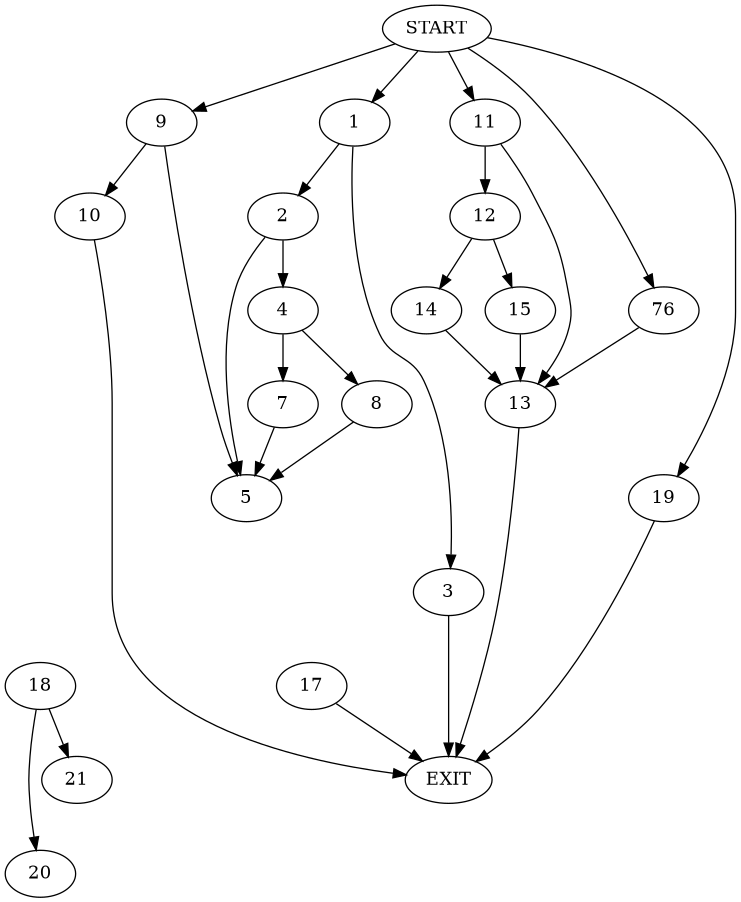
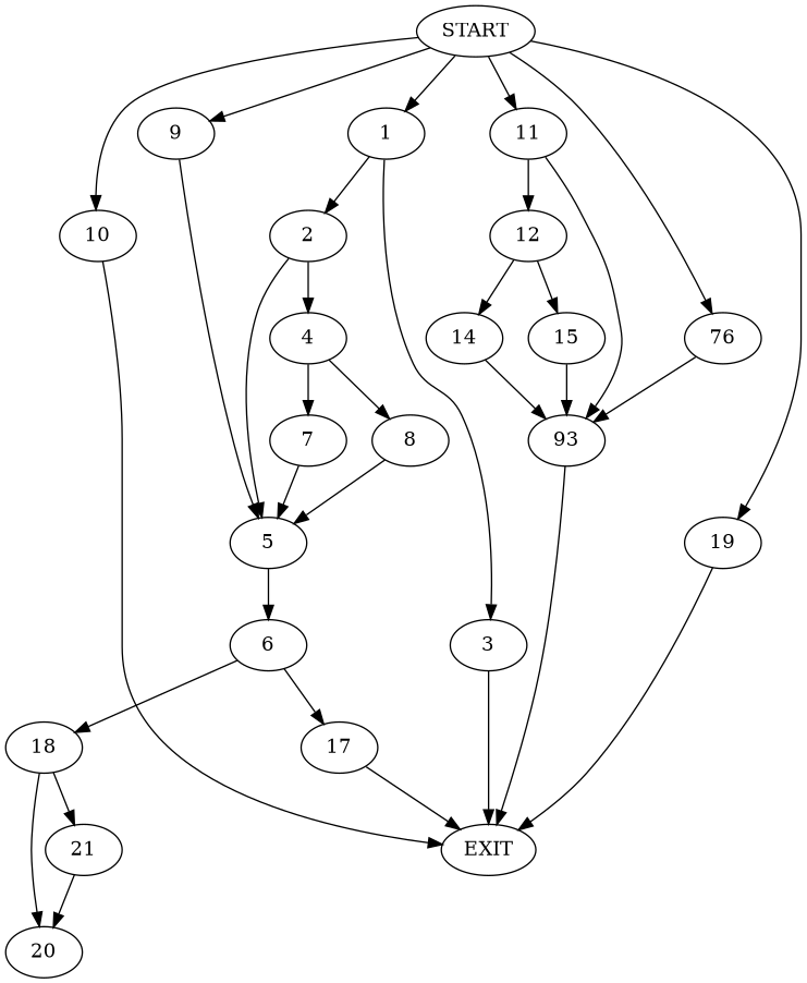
  digraph {
    n1 [label=START]
    1
    9
    10
    11
    n6 [label=76]
    19
    2
    3
    5
    n11 [label=EXIT]
    12
-   13
+   13 [label=93]
    4
    7
    8
+   6
    17
    18
    20
    21
    14
    15
    n1 -> 1
    n1 -> 9
-   9 -> 10
+   n1 -> 10
    n1 -> 11
    n1 -> n6
    n1 -> 19
    1 -> 2
    1 -> 3
    9 -> 5
    10 -> n11
    11 -> 12
    11 -> 13
    n6 -> 13
    19 -> n11
    2 -> 5
    2 -> 4
    3 -> n11
+   5 -> 6
    12 -> 14
    12 -> 15
    13 -> n11
    4 -> 7
    4 -> 8
    7 -> 5
    8 -> 5
+   6 -> 17
+   6 -> 18
    17 -> n11
    18 -> 20
    18 -> 21
+   21 -> 20
    14 -> 13
    15 -> 13
  }
